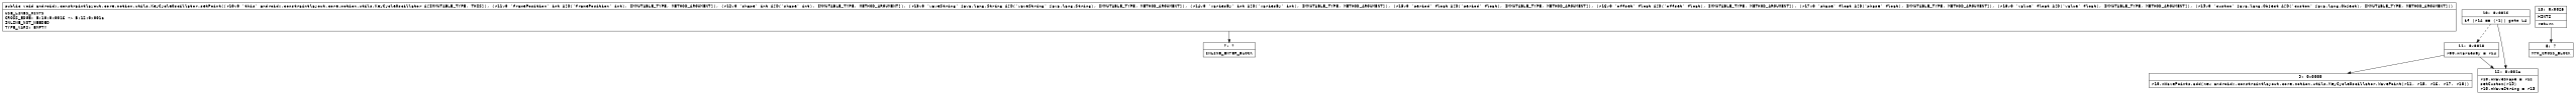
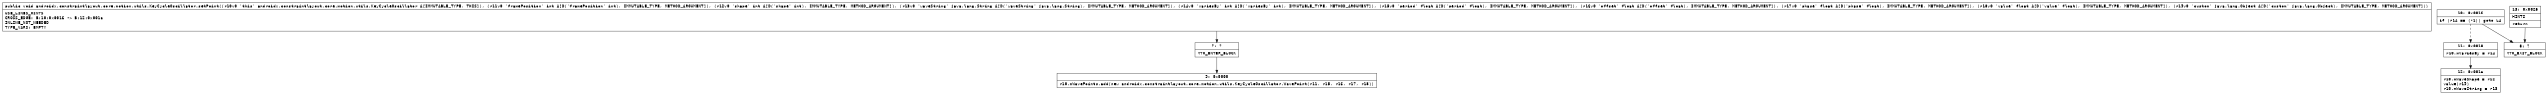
  digraph {
    fontname="DejaVu Sans Mono"
    node [fontname="DejaVu Sans Mono" shape=record]
    edge [fontname="DejaVu Sans Mono"]
-   n1 [label="{7\:\ ?|INLINE_ENTER_BLOCK\l}"]
+   n1 [label="{7\:\ ?|MTH_ENTER_BLOCK\l}"]
    n2 [label="{9\:\ 0x0000|r10.mWavePoints.add(new androidx.constraintlayout.core.motion.utils.KeyCycleOscillator.WavePoint(r11, r15, r16, r17, r18))\l}"]
    n3 [label="{10\:\ 0x0016|if (r14 == (\-1)) goto L4\l}"]
-   n4 [label="{11\:\ 0x0018|r80.mVariesBy = r14\l}"]
-   n5 [label="{12\:\ 0x001a|r10.mWaveShape = r12\lsetCustom(r19)\lr10.mWaveString = r13\l}"]
+   n4 [label="{11\:\ 0x0018|r10.mVariesBy = r14\l}"]
+   n5 [label="{12\:\ 0x001a|r10.mWaveShape = r12\lvalue(r19)\lr10.mWaveString = r13\l}"]
    n6 [label="{13\:\ 0x0025|HINTS\l|return\l}"]
-   n7 [label="{8\:\ ?|MTH_CROSS_BLOCK\l}"]
+   n7 [label="{8\:\ ?|MTH_EXIT_BLOCK\l}"]
    n8 [label="{public void androidx.constraintlayout.core.motion.utils.KeyCycleOscillator.setPoint((r10v0 'this' androidx.constraintlayout.core.motion.utils.KeyCycleOscillator A[IMMUTABLE_TYPE, THIS]), (r11v0 'framePosition' int A[D('framePosition' int), IMMUTABLE_TYPE, METHOD_ARGUMENT]), (r12v0 'shape' int A[D('shape' int), IMMUTABLE_TYPE, METHOD_ARGUMENT]), (r13v0 'waveString' java.lang.String A[D('waveString' java.lang.String), IMMUTABLE_TYPE, METHOD_ARGUMENT]), (r14v0 'variesBy' int A[D('variesBy' int), IMMUTABLE_TYPE, METHOD_ARGUMENT]), (r15v0 'period' float A[D('period' float), IMMUTABLE_TYPE, METHOD_ARGUMENT]), (r16v0 'offset' float A[D('offset' float), IMMUTABLE_TYPE, METHOD_ARGUMENT]), (r17v0 'phase' float A[D('phase' float), IMMUTABLE_TYPE, METHOD_ARGUMENT]), (r18v0 'value' float A[D('value' float), IMMUTABLE_TYPE, METHOD_ARGUMENT]), (r19v0 'custom' java.lang.Object A[D('custom' java.lang.Object), IMMUTABLE_TYPE, METHOD_ARGUMENT]))  | USE_LINES_HINTS\lCROSS_EDGE: B:10:0x0016 \-\> B:12:0x001a\lINLINE_NOT_NEEDED\lTYPE_VARS: EMPTY\l}"]
-   n4 -> n2
+   n1 -> n2
    n3 -> n4 [style=dashed]
-   n3 -> n5
+   n3 -> n7
    n4 -> n5
    n6 -> n7
    n8 -> n1
  }
